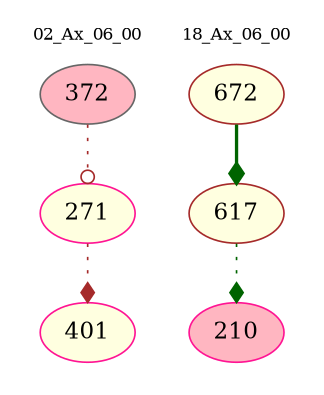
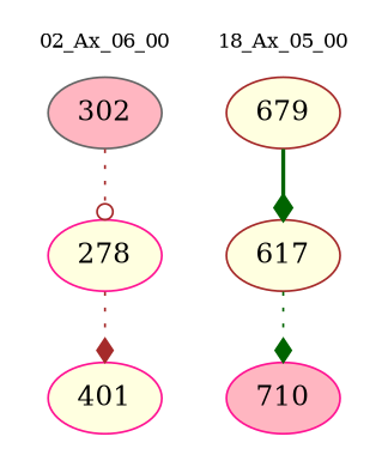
  digraph {
    node [color=deeppink fillcolor=lightyellow style=filled]
    edge [arrowhead=diamond color=brown style=dotted]
-   n1 [color=gray40 fillcolor=lightpink label=372]
-   n2 [label=271]
+   n1 [color=gray40 fillcolor=lightpink label=302]
+   n2 [label=278]
    n3 [label=401]
-   n4 [color=brown label=672]
+   n4 [color=brown label=679]
    n5 [color=brown label=617]
-   n6 [fillcolor=lightpink label=210]
+   n6 [fillcolor=lightpink label=710]
    subgraph cluster_1 {
      color=white
      fontsize=10
      label="02_Ax_06_00"
      n1
      n2
      n3
    }
    subgraph cluster_2 {
      color=white
      fontsize=10
-     label="18_Ax_06_00"
+     label="18_Ax_05_00"
      n4
      n5
      n6
    }
    n1 -> n2 [arrowhead=odot]
    n2 -> n3
    n4 -> n5 [color=darkgreen style=bold]
    n5 -> n6 [color=darkgreen]
  }
